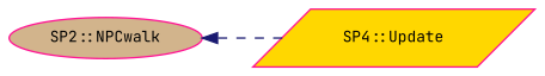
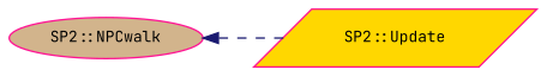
  digraph {
    rankdir=LR
    fontname="JetBrains Mono"
    node [color=deeppink fontname="JetBrains Mono" fontsize=10 style=filled]
    n1 [fillcolor=tan fontcolor=black height=0.2 label="SP2::NPCwalk" shape=ellipse width=0.4]
-   n2 [height=0.2 label="SP4::Update" shape=parallelogram width=0.4 fillcolor=gold]
+   n2 [height=0.2 label="SP2::Update" shape=parallelogram width=0.4 fillcolor=gold]
    n1 -> n2 [color=midnightblue dir=back fontname="JetBrains Mono" fontsize=10 labelfontname=Helvetica labelfontsize=10 style=dashed]
  }
